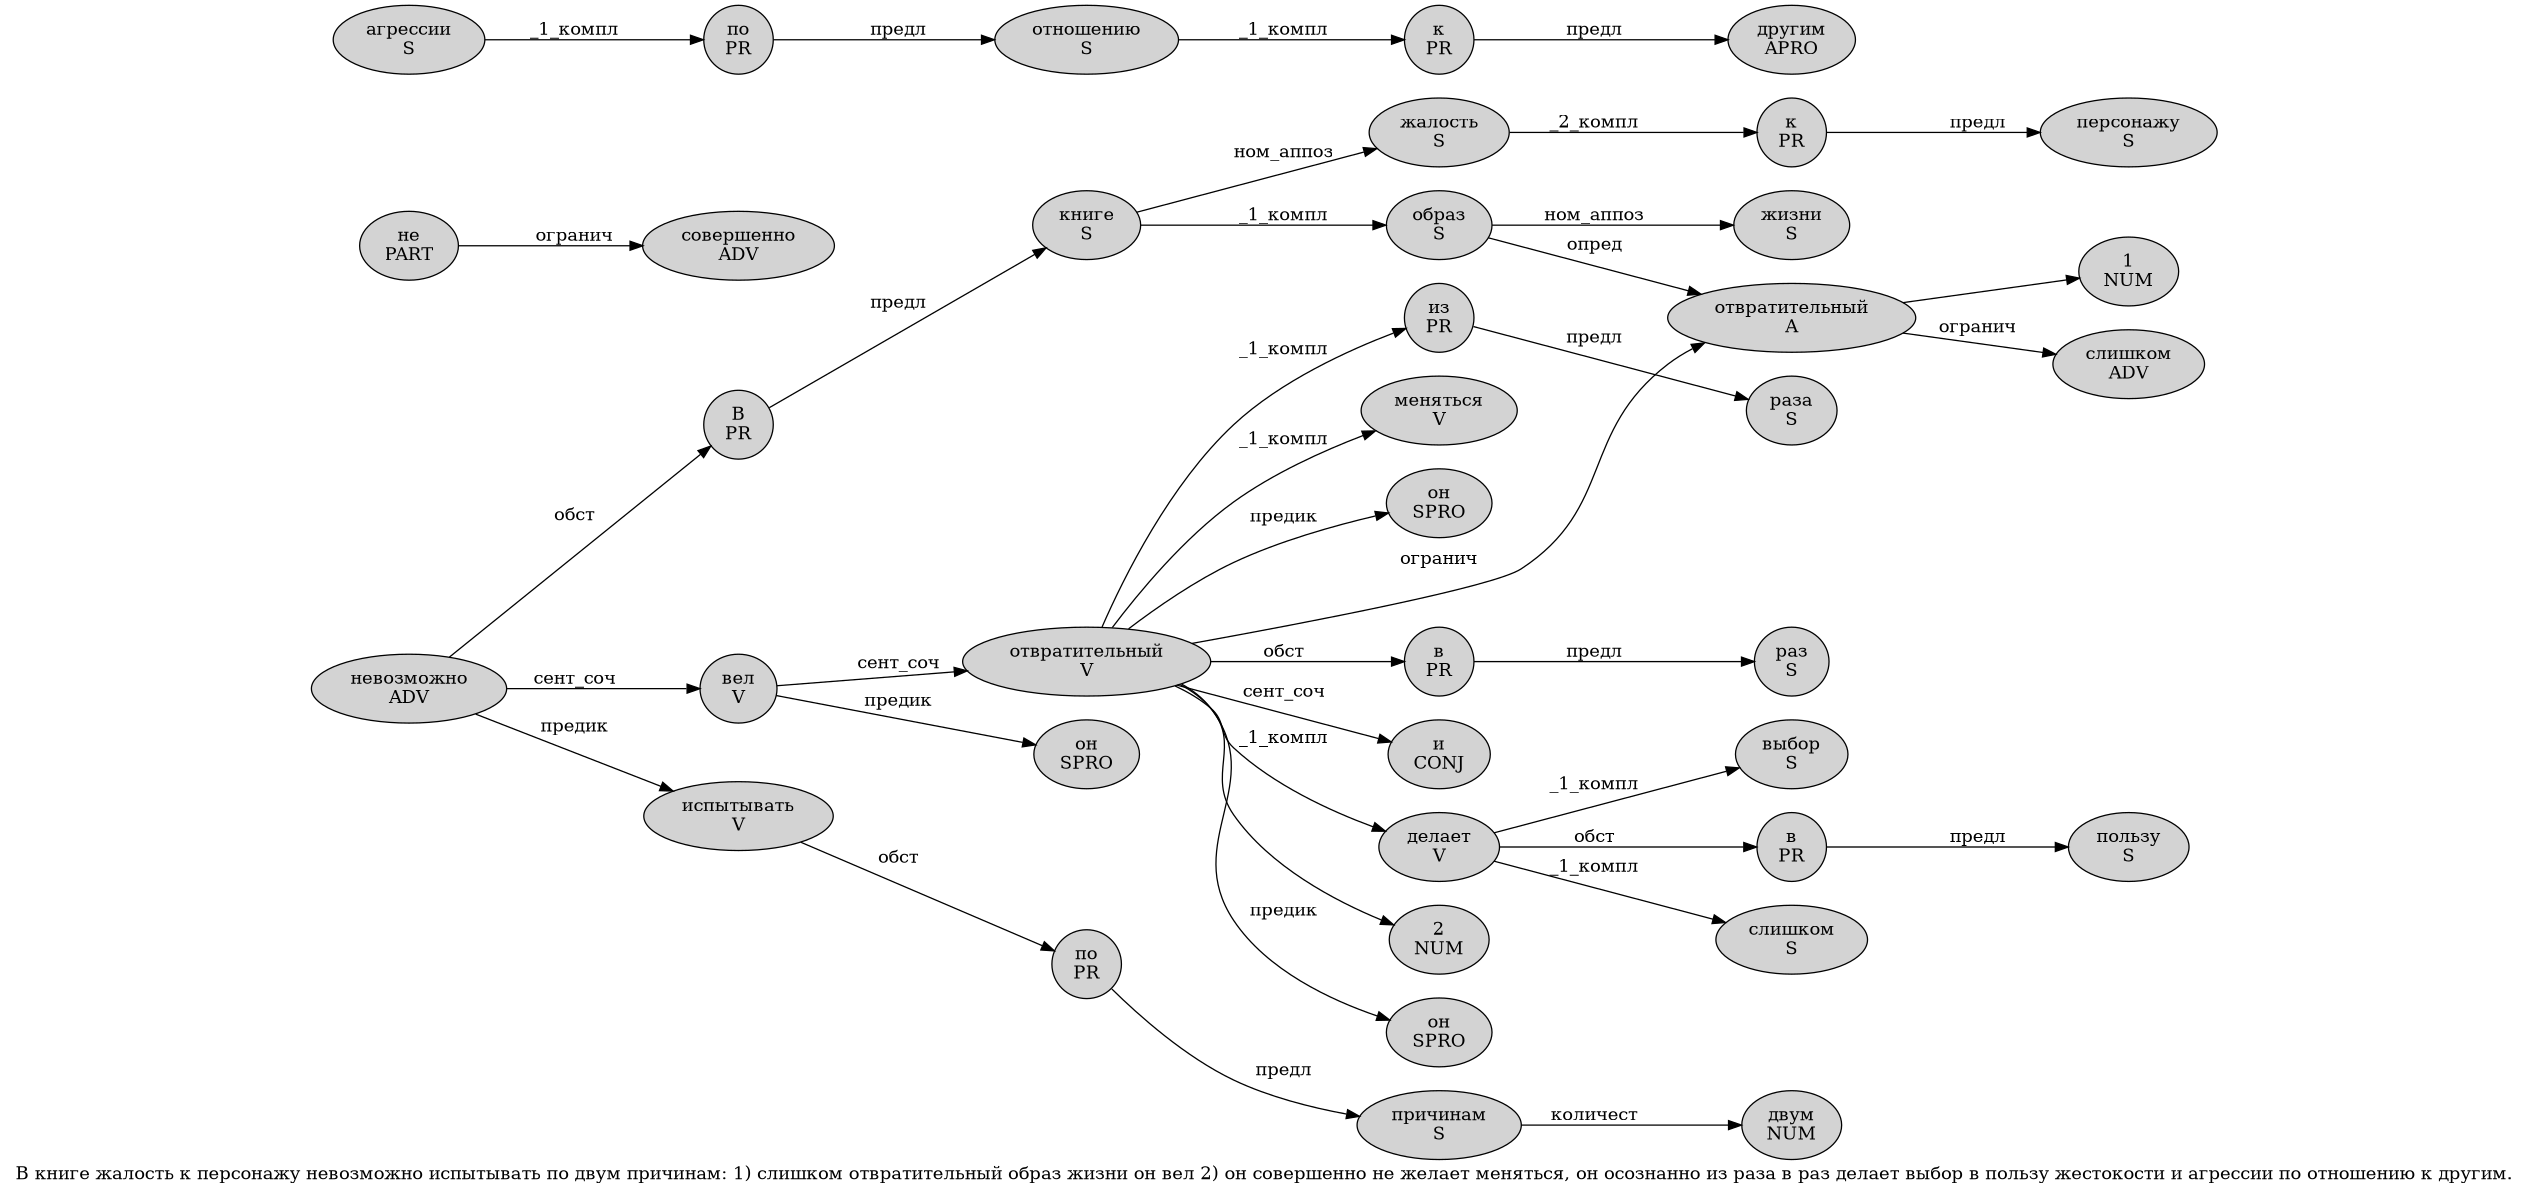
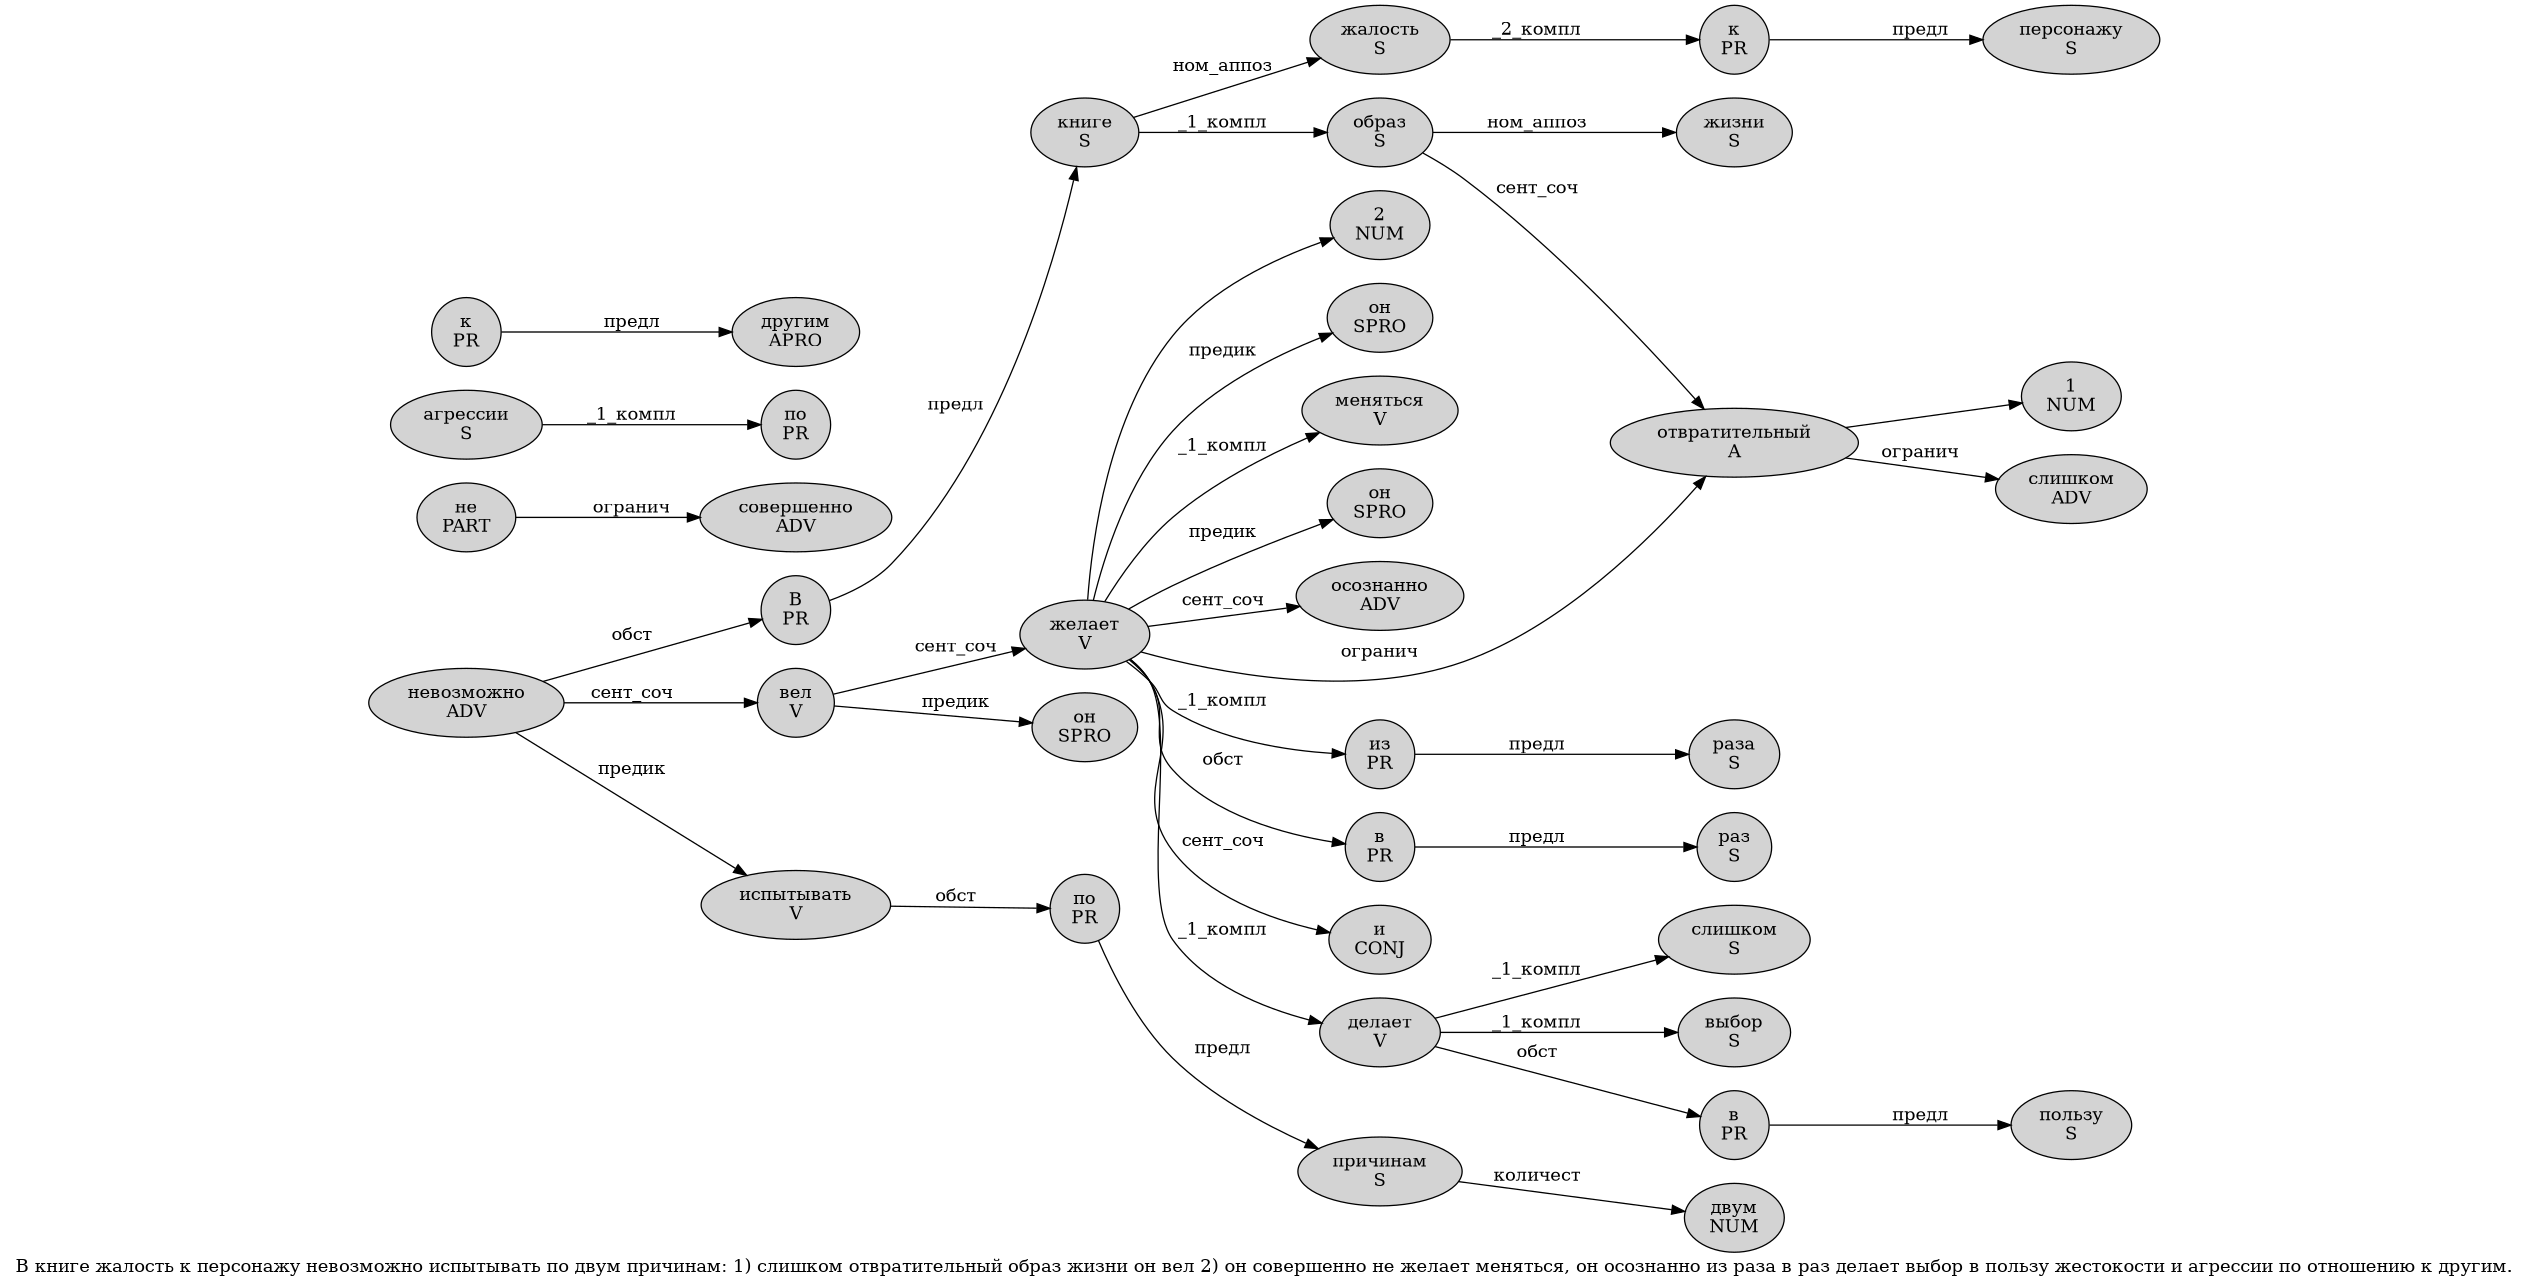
  digraph {
    label="В книге жалость к персонажу невозможно испытывать по двум причинам: 1) слишком отвратительный образ жизни он вел 2) он совершенно не желает меняться, он осознанно из раза в раз делает выбор в пользу жестокости и агрессии по отношению к другим."
    rankdir=LR
    node [fillcolor=lightgray penwidth=1 shape=ellipse style=filled]
    n1 [label="В\nPR"]
    n2 [label="книге\nS"]
    n3 [label="жалость\nS"]
    n4 [label="образ\nS"]
    n5 [label="к\nPR"]
    n6 [label="персонажу\nS"]
    n7 [label="невозможно\nADV"]
    n8 [label="испытывать\nV"]
    n9 [label="вел\nV"]
    n10 [label="по\nPR"]
    n11 [label="он\nSPRO"]
-   n12 [label="отвратительный\nV"]
+   n12 [label="желает\nV"]
    n13 [label="причинам\nS"]
    n14 [label="отвратительный\nA"]
    n15 [label="жизни\nS"]
    n16 [label="двум\nNUM"]
    n17 [label="1\nNUM"]
    n18 [label="слишком\nADV"]
    n19 [label="2\nNUM"]
    n20 [label="он\nSPRO"]
    n21 [label="меняться\nV"]
    n22 [label="он\nSPRO"]
+   n23 [label="осознанно\nADV"]
    n24 [label="из\nPR"]
    n25 [label="в\nPR"]
    n26 [label="делает\nV"]
    n27 [label="и\nCONJ"]
    n28 [label="совершенно\nADV"]
    n29 [label="не\nPART"]
    n30 [label="раза\nS"]
    n31 [label="раз\nS"]
    n32 [label="выбор\nS"]
    n33 [label="в\nPR"]
    n34 [label="слишком\nS"]
    n35 [label="пользу\nS"]
    n36 [label="агрессии\nS"]
    n37 [label="по\nPR"]
-   n38 [label="отношению\nS"]
    n39 [label="к\nPR"]
    n40 [label="другим\nAPRO"]
    n1 -> n2 [label="предл"]
    n2 -> n3 [label="ном_аппоз"]
    n2 -> n4 [label="_1_компл"]
    n3 -> n5 [label="_2_компл"]
-   n4 -> n14 [label="опред"]
+   n4 -> n14 [label="сент_соч"]
    n4 -> n15 [label="ном_аппоз"]
    n5 -> n6 [label="предл"]
    n7 -> n1 [label="обст"]
    n7 -> n8 [label="предик"]
    n7 -> n9 [label="сент_соч"]
    n8 -> n10 [label="обст"]
    n9 -> n11 [label="предик"]
    n9 -> n12 [label="сент_соч"]
    n10 -> n13 [label="предл"]
    n12 -> n14 [label="огранич"]
    n12 -> n19
    n12 -> n20 [label="предик"]
    n12 -> n21 [label="_1_компл"]
    n12 -> n22 [label="предик"]
+   n12 -> n23 [label="сент_соч"]
    n12 -> n24 [label="_1_компл"]
    n12 -> n25 [label="обст"]
    n12 -> n26 [label="_1_компл"]
    n12 -> n27 [label="сент_соч"]
    n13 -> n16 [label="количест"]
    n14 -> n17
    n14 -> n18 [label="огранич"]
    n24 -> n30 [label="предл"]
    n25 -> n31 [label="предл"]
    n26 -> n32 [label="_1_компл"]
    n26 -> n33 [label="обст"]
    n26 -> n34 [label="_1_компл"]
    n29 -> n28 [label="огранич"]
    n33 -> n35 [label="предл"]
    n36 -> n37 [label="_1_компл"]
-   n37 -> n38 [label="предл"]
-   n38 -> n39 [label="_1_компл"]
    n39 -> n40 [label="предл"]
  }
